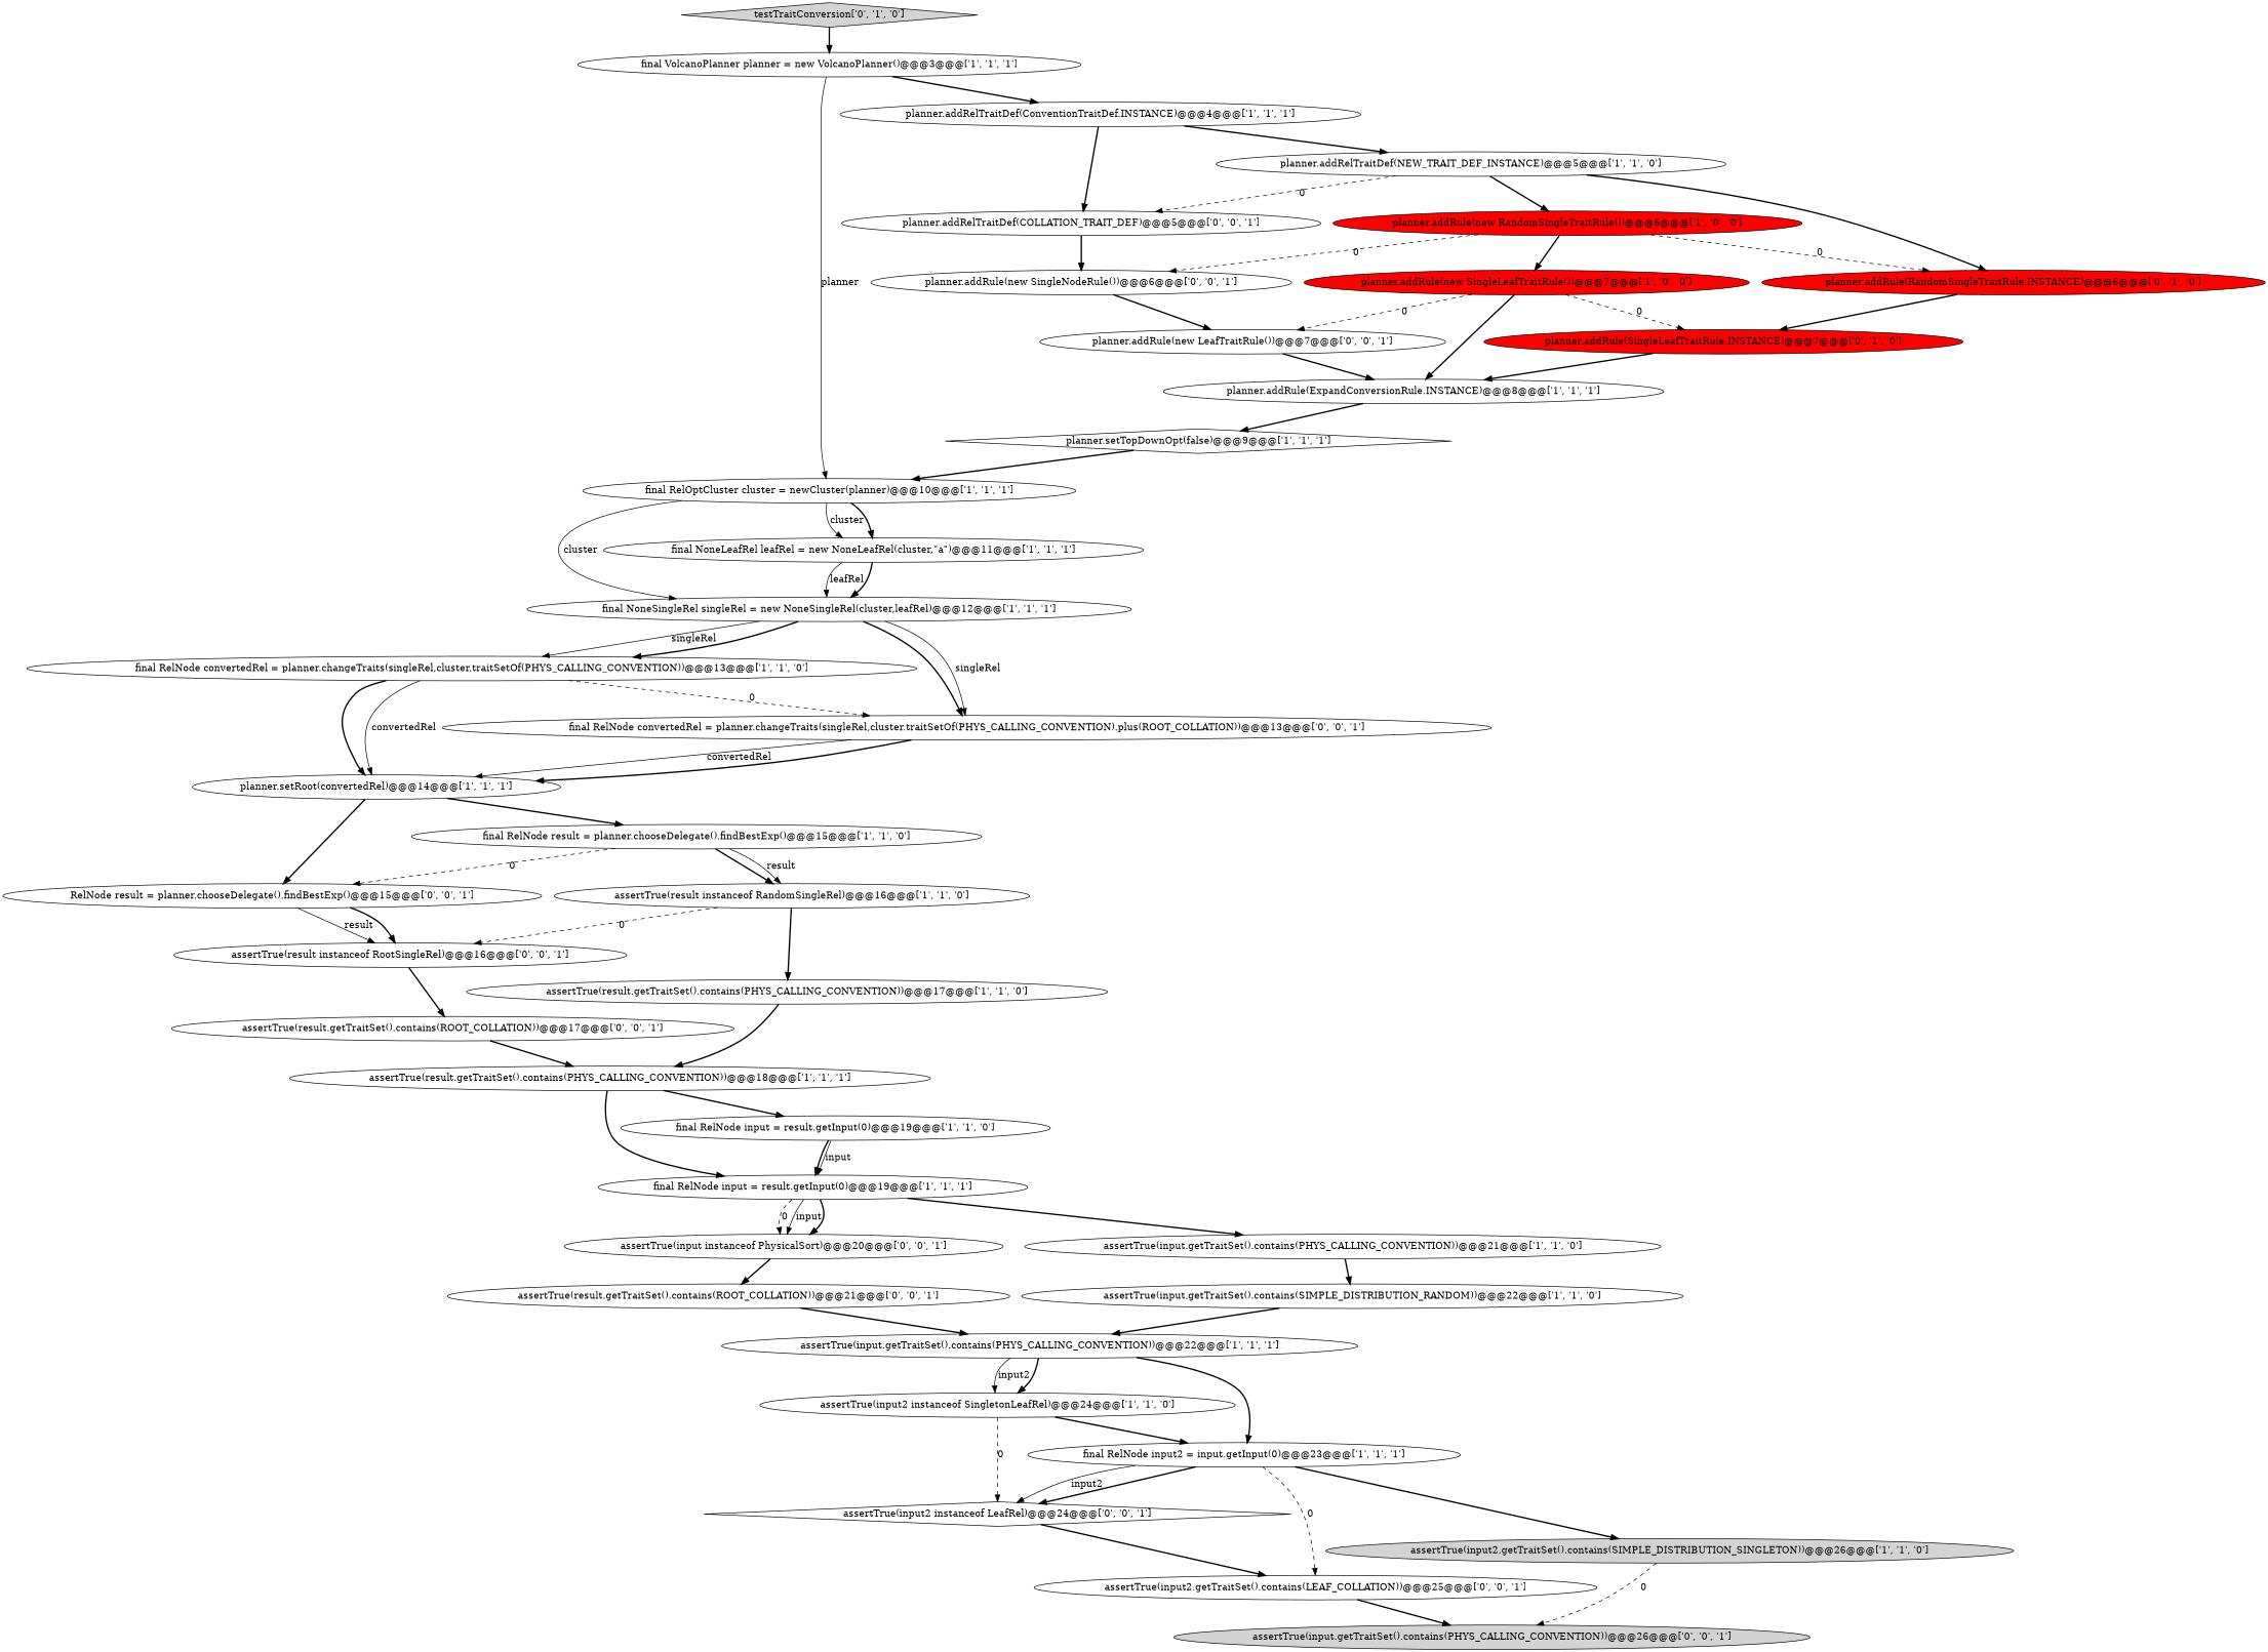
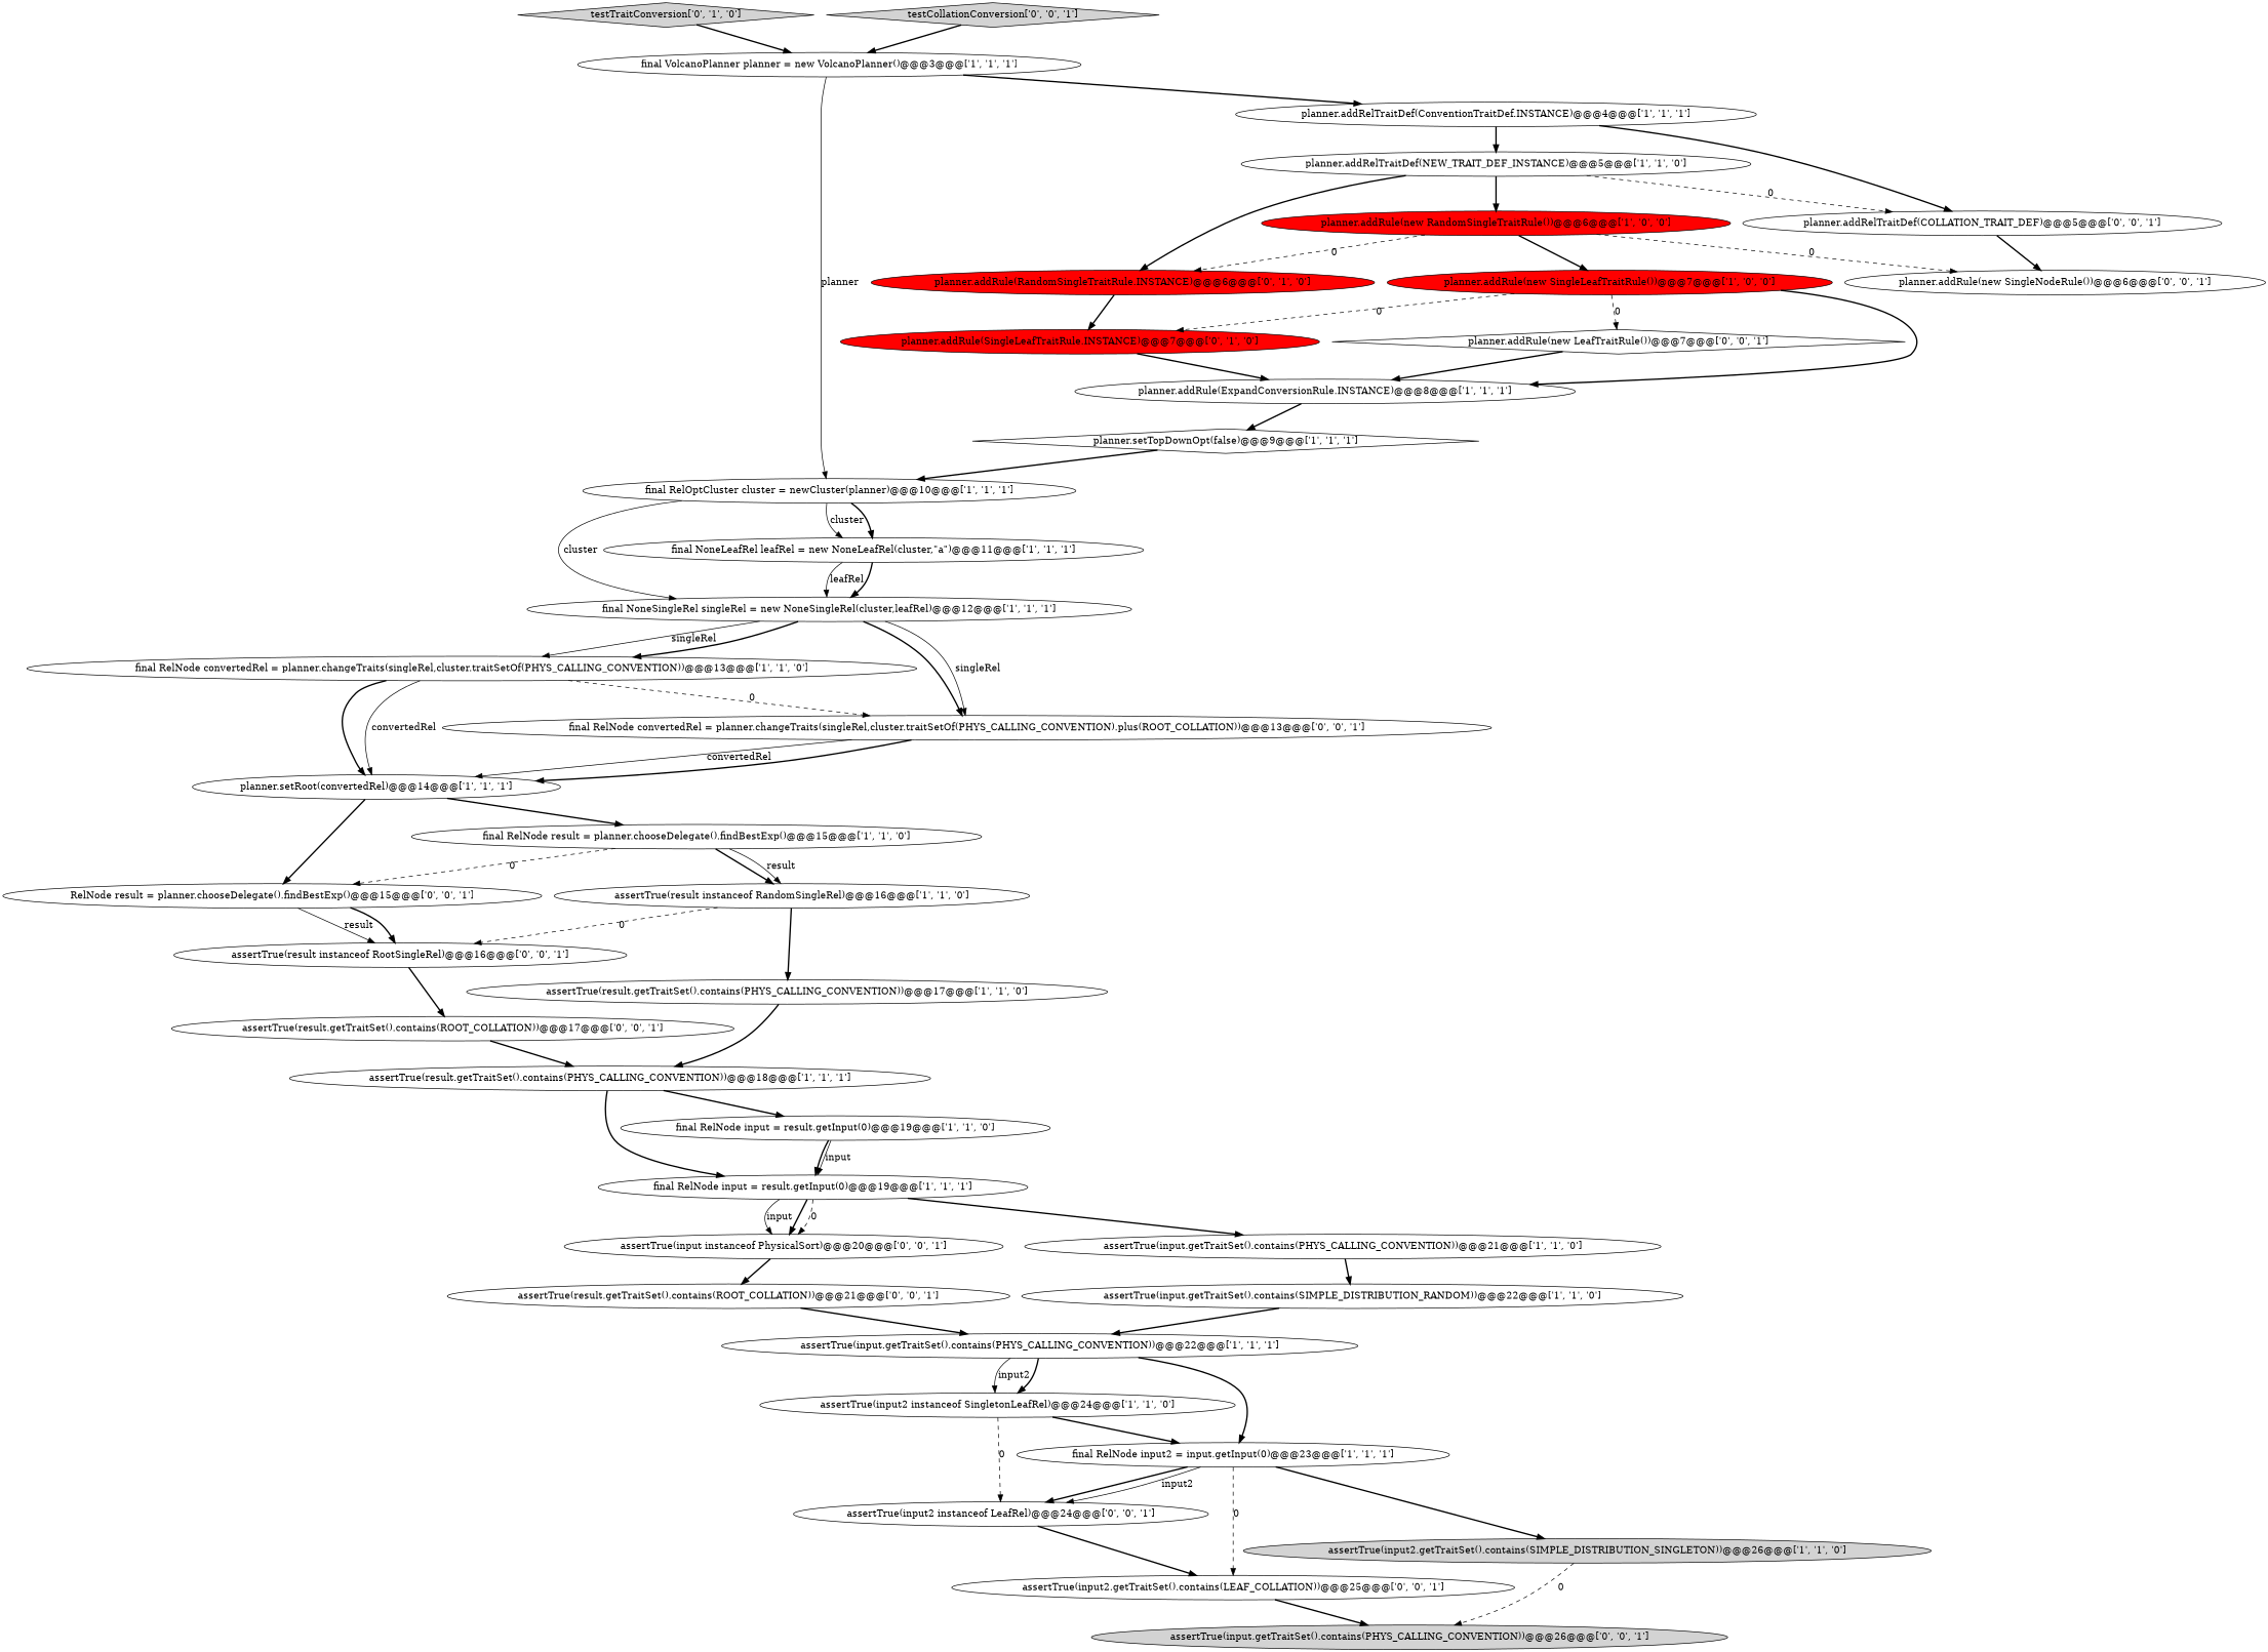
  digraph {
    node [fillcolor=white shape=ellipse style=filled]
    edge [style=bold]
-   n1 [label="assertTrue(input2 instanceof LeafRel)@@@24@@@['0', '0', '1']" shape=diamond]
+   n1 [label="assertTrue(input2 instanceof LeafRel)@@@24@@@['0', '0', '1']"]
    n2 [label="assertTrue(input2.getTraitSet().contains(LEAF_COLLATION))@@@25@@@['0', '0', '1']"]
    n3 [fillcolor=lightgray label="assertTrue(input.getTraitSet().contains(PHYS_CALLING_CONVENTION))@@@26@@@['0', '0', '1']"]
    n4 [label="final RelNode input = result.getInput(0)@@@19@@@['1', '1', '1']"]
    n5 [label="assertTrue(input instanceof PhysicalSort)@@@20@@@['0', '0', '1']"]
    n6 [label="assertTrue(input.getTraitSet().contains(PHYS_CALLING_CONVENTION))@@@21@@@['1', '1', '0']"]
    n7 [label="assertTrue(result.getTraitSet().contains(ROOT_COLLATION))@@@21@@@['0', '0', '1']"]
    n8 [label="assertTrue(input.getTraitSet().contains(SIMPLE_DISTRIBUTION_RANDOM))@@@22@@@['1', '1', '0']"]
    n9 [label="final NoneSingleRel singleRel = new NoneSingleRel(cluster,leafRel)@@@12@@@['1', '1', '1']"]
    n10 [label="final RelNode convertedRel = planner.changeTraits(singleRel,cluster.traitSetOf(PHYS_CALLING_CONVENTION))@@@13@@@['1', '1', '0']"]
    n11 [label="final RelNode convertedRel = planner.changeTraits(singleRel,cluster.traitSetOf(PHYS_CALLING_CONVENTION).plus(ROOT_COLLATION))@@@13@@@['0', '0', '1']"]
    n12 [label="planner.setRoot(convertedRel)@@@14@@@['1', '1', '1']"]
    n13 [label="assertTrue(input.getTraitSet().contains(PHYS_CALLING_CONVENTION))@@@22@@@['1', '1', '1']"]
    n14 [fillcolor=lightgray label="testTraitConversion['0', '1', '0']" shape=diamond]
    n15 [label="final VolcanoPlanner planner = new VolcanoPlanner()@@@3@@@['1', '1', '1']"]
    n16 [label="final RelOptCluster cluster = newCluster(planner)@@@10@@@['1', '1', '1']"]
    n17 [label="planner.addRelTraitDef(ConventionTraitDef.INSTANCE)@@@4@@@['1', '1', '1']"]
    n18 [label="assertTrue(result.getTraitSet().contains(ROOT_COLLATION))@@@17@@@['0', '0', '1']"]
    n19 [label="assertTrue(result.getTraitSet().contains(PHYS_CALLING_CONVENTION))@@@18@@@['1', '1', '1']"]
    n20 [label="final RelNode input = result.getInput(0)@@@19@@@['1', '1', '0']"]
    n21 [label="RelNode result = planner.chooseDelegate().findBestExp()@@@15@@@['0', '0', '1']"]
    n22 [label="final RelNode result = planner.chooseDelegate().findBestExp()@@@15@@@['1', '1', '0']"]
    n23 [fillcolor=red label="planner.addRule(RandomSingleTraitRule.INSTANCE)@@@6@@@['0', '1', '0']"]
    n24 [fillcolor=red label="planner.addRule(SingleLeafTraitRule.INSTANCE)@@@7@@@['0', '1', '0']"]
    n25 [label="planner.addRule(ExpandConversionRule.INSTANCE)@@@8@@@['1', '1', '1']"]
    n26 [label="planner.setTopDownOpt(false)@@@9@@@['1', '1', '1']" shape=diamond]
    n27 [label="final NoneLeafRel leafRel = new NoneLeafRel(cluster,\"a\")@@@11@@@['1', '1', '1']"]
    n28 [label="planner.addRule(new SingleNodeRule())@@@6@@@['0', '0', '1']"]
-   n29 [label="planner.addRule(new LeafTraitRule())@@@7@@@['0', '0', '1']"]
+   n29 [label="planner.addRule(new LeafTraitRule())@@@7@@@['0', '0', '1']" shape=diamond]
    n30 [label="planner.addRelTraitDef(COLLATION_TRAIT_DEF)@@@5@@@['0', '0', '1']"]
    n31 [label="assertTrue(input2 instanceof SingletonLeafRel)@@@24@@@['1', '1', '0']"]
    n32 [label="final RelNode input2 = input.getInput(0)@@@23@@@['1', '1', '1']"]
    n33 [fillcolor=red label="planner.addRule(new SingleLeafTraitRule())@@@7@@@['1', '0', '0']"]
+   n34 [fillcolor=lightgray label="testCollationConversion['0', '0', '1']" shape=diamond]
    n35 [label="assertTrue(result instanceof RootSingleRel)@@@16@@@['0', '0', '1']"]
    n36 [label="planner.addRelTraitDef(NEW_TRAIT_DEF_INSTANCE)@@@5@@@['1', '1', '0']"]
    n37 [fillcolor=red label="planner.addRule(new RandomSingleTraitRule())@@@6@@@['1', '0', '0']"]
    n38 [fillcolor=lightgray label="assertTrue(input2.getTraitSet().contains(SIMPLE_DISTRIBUTION_SINGLETON))@@@26@@@['1', '1', '0']"]
    n39 [label="assertTrue(result instanceof RandomSingleRel)@@@16@@@['1', '1', '0']"]
    n40 [label="assertTrue(result.getTraitSet().contains(PHYS_CALLING_CONVENTION))@@@17@@@['1', '1', '0']"]
    n1 -> n2
    n2 -> n3
    n4 -> n5 [label=input style=solid]
    n4 -> n5
    n4 -> n5 [label=0 style=dashed]
    n4 -> n6
    n5 -> n7
    n6 -> n8
    n7 -> n13
    n8 -> n13
    n9 -> n10 [label=singleRel style=solid]
    n9 -> n10
    n9 -> n11
    n9 -> n11 [label=singleRel style=solid]
    n10 -> n11 [label=0 style=dashed]
    n10 -> n12
    n10 -> n12 [label=convertedRel style=solid]
    n11 -> n12 [label=convertedRel style=solid]
    n11 -> n12
    n12 -> n21
    n12 -> n22
    n13 -> n31 [label=input2 style=solid]
    n13 -> n31
    n13 -> n32
    n14 -> n15
    n15 -> n16 [label=planner style=solid]
    n15 -> n17
    n16 -> n9 [label=cluster style=solid]
    n16 -> n27 [label=cluster style=solid]
    n16 -> n27
    n17 -> n30
    n17 -> n36
    n18 -> n19
    n19 -> n4
    n19 -> n20
    n20 -> n4
    n20 -> n4 [label=input style=solid]
    n21 -> n35 [label=result style=solid]
    n21 -> n35
    n22 -> n21 [label=0 style=dashed]
    n22 -> n39
    n22 -> n39 [label=result style=solid]
    n23 -> n24
    n24 -> n25
    n25 -> n26
    n26 -> n16
    n27 -> n9 [label=leafRel style=solid]
    n27 -> n9
-   n28 -> n29
    n29 -> n25
    n30 -> n28
    n31 -> n1 [label=0 style=dashed]
    n31 -> n32
    n32 -> n1
    n32 -> n1 [label=input2 style=solid]
    n32 -> n2 [label=0 style=dashed]
    n32 -> n38
    n33 -> n24 [label=0 style=dashed]
    n33 -> n25
    n33 -> n29 [label=0 style=dashed]
+   n34 -> n15
    n35 -> n18
    n36 -> n23
    n36 -> n30 [label=0 style=dashed]
    n36 -> n37
    n37 -> n23 [label=0 style=dashed]
    n37 -> n28 [label=0 style=dashed]
    n37 -> n33
    n38 -> n3 [label=0 style=dashed]
    n39 -> n35 [label=0 style=dashed]
    n39 -> n40
    n40 -> n19
  }
